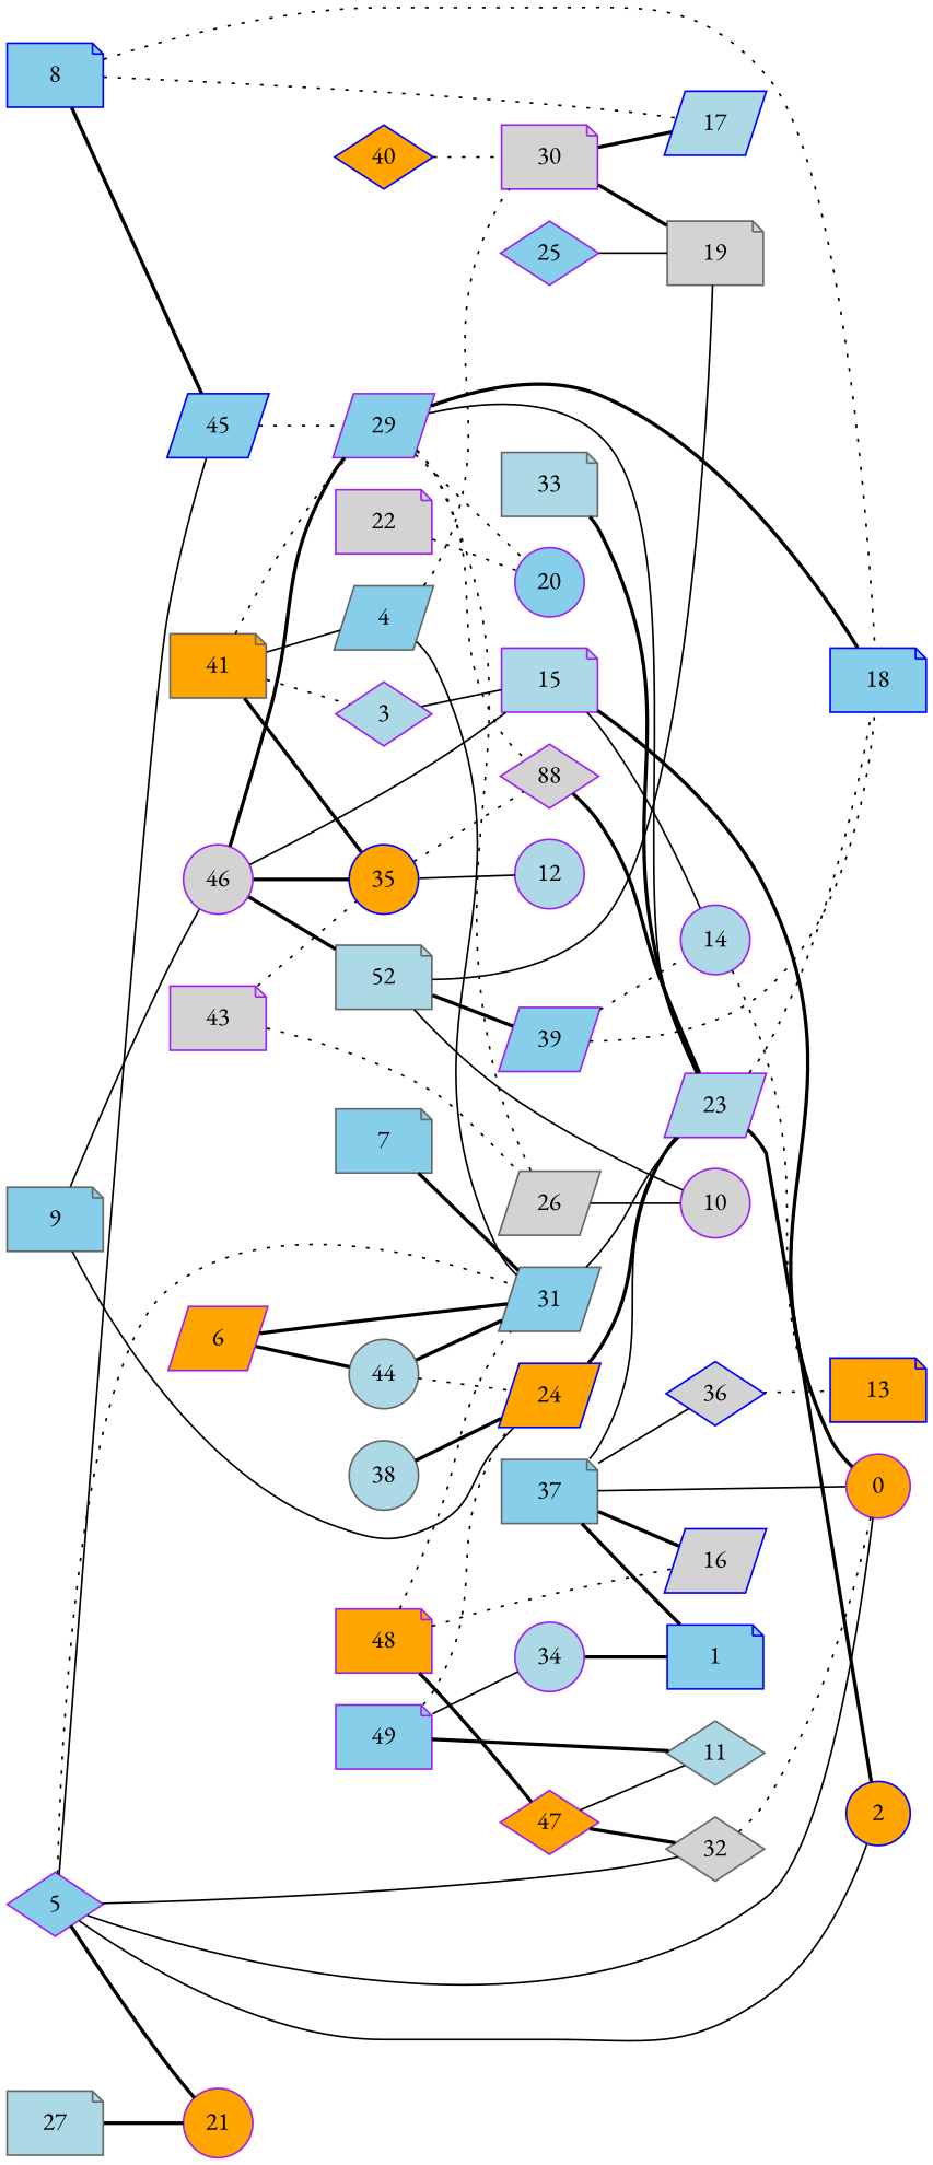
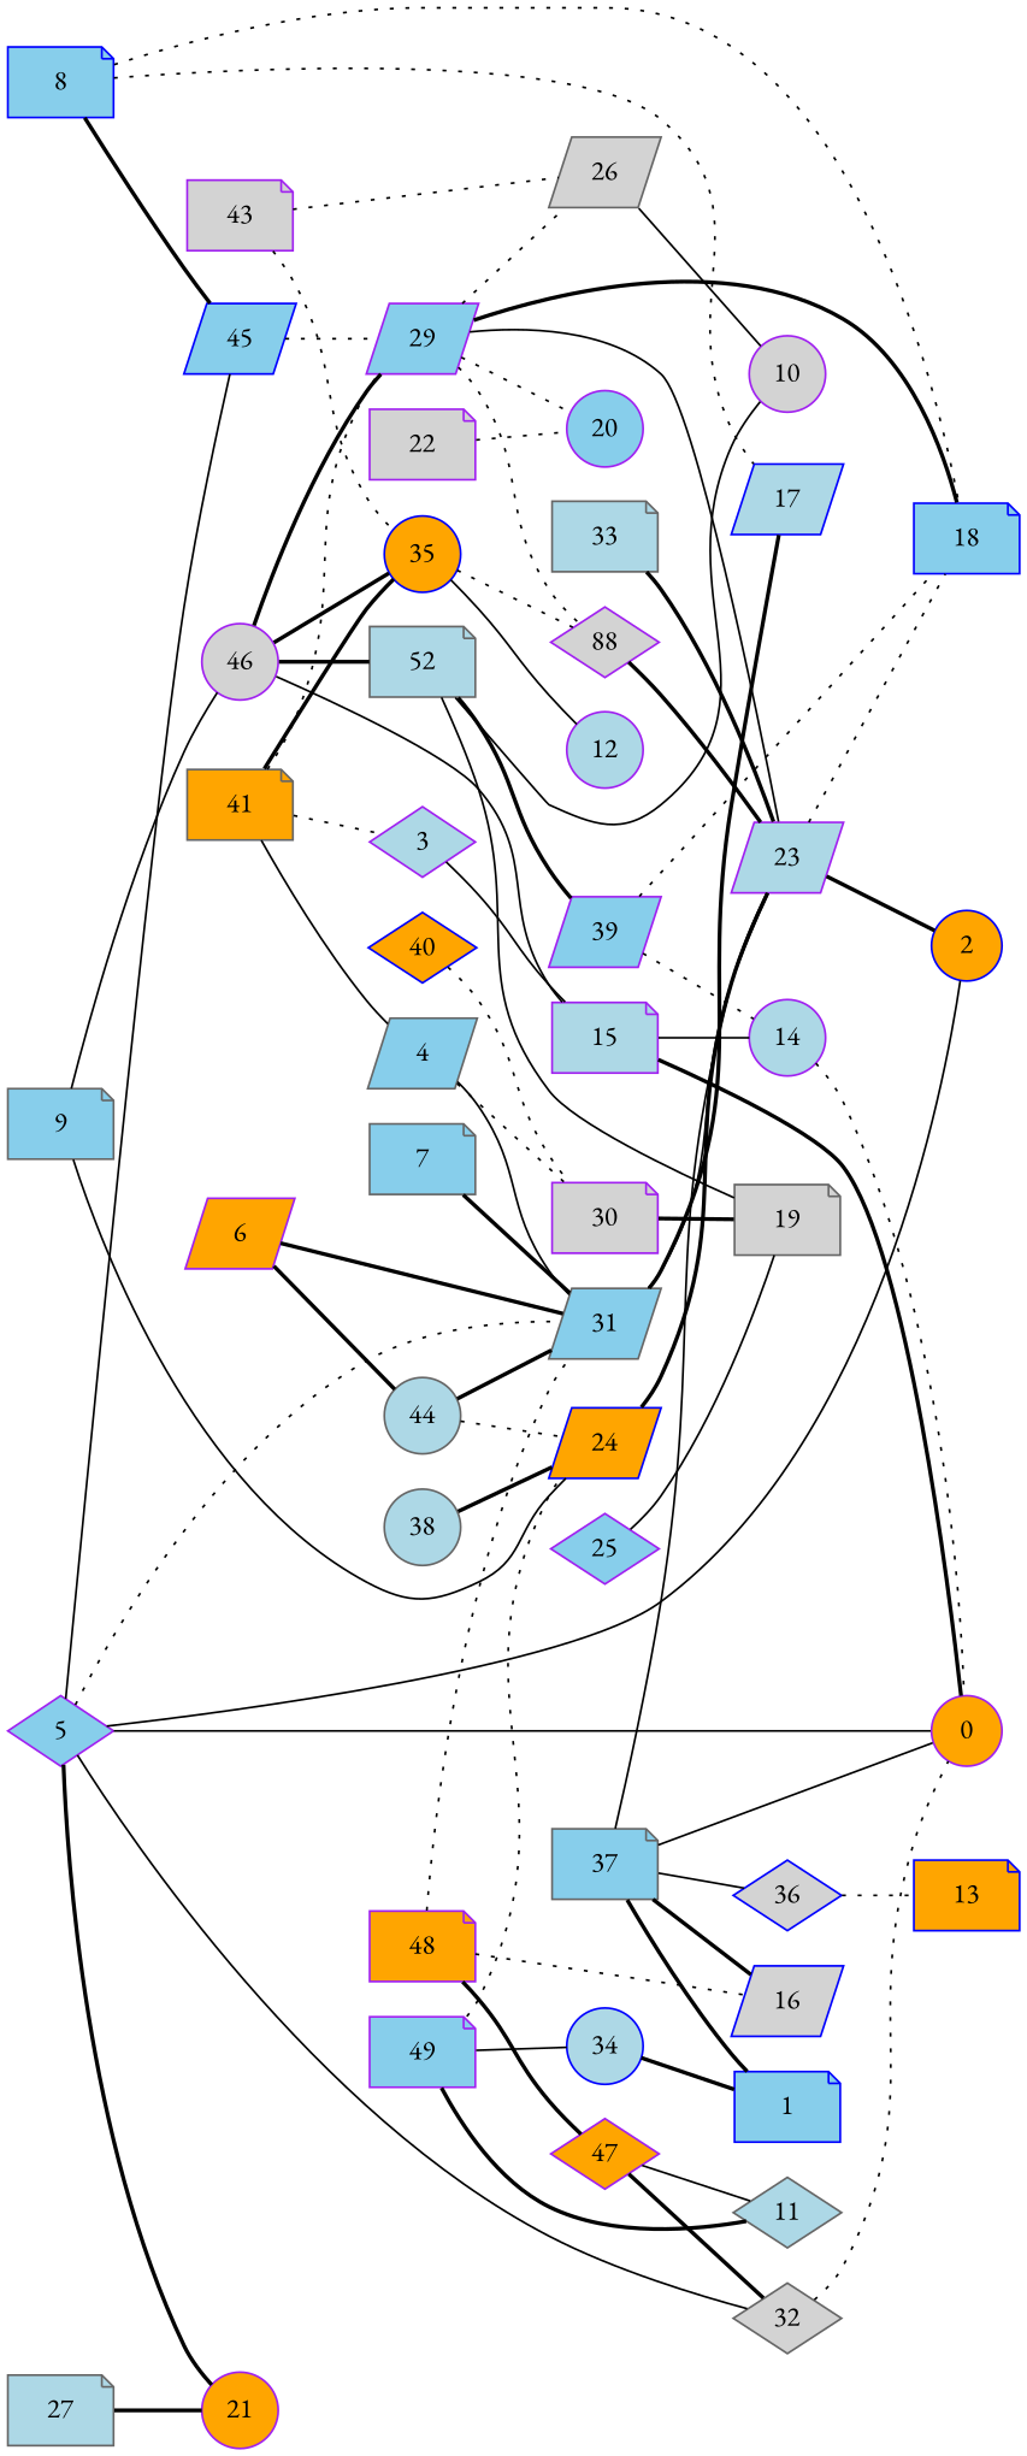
  digraph {
    fontname="EB Garamond"
    rankdir=LR
    node [color=purple fillcolor=skyblue fontname="EB Garamond" shape=note style=filled]
    edge [color=black dir=none fontname="EB Garamond" style=bold]
    8 [color=blue]
    17 [color=blue fillcolor=lightblue shape=parallelogram]
    18 [color=blue]
    45 [color=blue shape=parallelogram]
    44 [color=gray40 fillcolor=lightblue shape=circle]
    31 [color=gray40 shape=parallelogram]
    24 [color=blue fillcolor=orange shape=parallelogram]
    23 [fillcolor=lightblue shape=parallelogram]
    22 [fillcolor=lightgrey]
    20 [shape=circle]
    43 [fillcolor=lightgrey]
    35 [color=blue fillcolor=orange shape=circle]
    26 [color=gray40 fillcolor=lightgrey shape=parallelogram]
    12 [fillcolor=lightblue shape=circle]
    n15 [fillcolor=lightgrey label=88 shape=diamond]
    39 [shape=parallelogram]
    14 [fillcolor=lightblue shape=circle]
    10 [fillcolor=lightgrey shape=circle]
    n19 [color=gray40 fillcolor=lightblue label=52]
    19 [color=gray40 fillcolor=lightgrey]
    49
    11 [color=gray40 fillcolor=lightblue shape=diamond]
-   34 [fillcolor=lightblue shape=circle]
+   34 [color=blue fillcolor=lightblue shape=circle]
    25 [shape=diamond]
    29 [shape=parallelogram]
    2 [color=blue fillcolor=orange shape=circle]
    5 [shape=diamond]
    21 [fillcolor=orange shape=circle]
    32 [color=gray40 fillcolor=lightgrey shape=diamond]
    0 [fillcolor=orange shape=circle]
    33 [color=gray40 fillcolor=lightblue]
    37 [color=gray40]
    1 [color=blue]
    36 [color=blue fillcolor=lightgrey shape=diamond]
    16 [color=blue fillcolor=lightgrey shape=parallelogram]
    13 [color=blue fillcolor=orange]
    4 [color=gray40 shape=parallelogram]
    30 [fillcolor=lightgrey]
    40 [color=blue fillcolor=orange shape=diamond]
    46 [fillcolor=lightgrey shape=circle]
    15 [fillcolor=lightblue]
    7 [color=gray40]
    9 [color=gray40]
    48 [fillcolor=orange]
    47 [fillcolor=orange shape=diamond]
    38 [color=gray40 fillcolor=lightblue shape=circle]
    27 [color=gray40 fillcolor=lightblue]
    41 [color=gray40 fillcolor=orange]
    3 [fillcolor=lightblue shape=diamond]
    6 [fillcolor=orange shape=parallelogram]
    subgraph sub_1 {
      8
      17
      18
      45
      44
      31
      24
      23
      22
      20
      43
      35
      26
      12
      n15
      39
      14
      10
      n19
      19
      49
      11
      34
      25
      29
      2
      5
      21
      32
      0
      33
      37
      1
      36
      16
      13
      4
      30
      40
      46
      15
      7
      9
      48
      47
      38
      27
      41
      3
      6
    }
    8 -> 17 [style=dotted]
    8 -> 18 [style=dotted]
    8 -> 45
    45 -> 29 [style=dotted]
    44 -> 31
    44 -> 24 [style=dotted]
-   30 -> 17
+   31 -> 17
    31 -> 23 [style=solid]
    24 -> 23
    23 -> 18 [style=dotted]
    23 -> 2
    22 -> 20 [style=dotted]
    43 -> 35 [style=dotted]
    43 -> 26 [style=dotted]
    35 -> 12 [style=solid]
    35 -> n15 [style=dotted]
    26 -> 10 [style=solid]
    n15 -> 23
    39 -> 18 [style=dotted]
    39 -> 14 [style=dotted]
    14 -> 0 [style=dotted]
    n19 -> 39
    n19 -> 10 [style=solid]
    n19 -> 19 [style=solid]
    49 -> 24 [style=dotted]
    49 -> 11
    49 -> 34 [style=solid]
    34 -> 1
    25 -> 19 [style=solid]
    29 -> 18
    29 -> 23 [style=solid]
    29 -> 20 [style=dotted]
    29 -> 26 [style=dotted]
    29 -> n15 [style=dotted]
    5 -> 45 [style=solid]
    5 -> 31 [style=dotted]
    5 -> 2 [style=solid]
    5 -> 21
    5 -> 32 [style=solid]
    5 -> 0 [style=solid]
    32 -> 0 [style=dotted]
    33 -> 23
    37 -> 23 [style=solid]
    37 -> 0 [style=solid]
    37 -> 1
    37 -> 36 [style=solid]
    37 -> 16
    36 -> 13 [style=dotted]
    4 -> 31 [style=solid]
    4 -> 30 [style=dotted]
    30 -> 19
    40 -> 30 [style=dotted]
    46 -> 35
    46 -> n19
    46 -> 29
    46 -> 15 [style=solid]
    15 -> 14 [style=solid]
    15 -> 0
    7 -> 31
    9 -> 24 [style=solid]
    9 -> 46 [style=solid]
    48 -> 31 [style=dotted]
    48 -> 16 [style=dotted]
    48 -> 47
    47 -> 11 [style=solid]
    47 -> 32
    38 -> 24
    27 -> 21
    41 -> 35
    41 -> 29 [style=dotted]
    41 -> 4 [style=solid]
    41 -> 3 [style=dotted]
    3 -> 15 [style=solid]
    6 -> 44
    6 -> 31
  }
